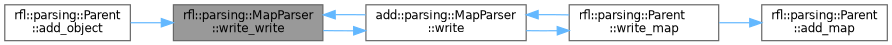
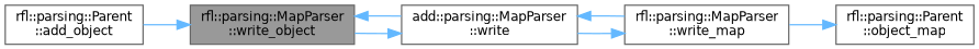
  digraph {
    rankdir=LR
    node [color=grey40 fillcolor=white fontname=Helvetica fontsize=10 shape=box style=filled]
    edge [color=steelblue1 fontname=Helvetica fontsize=10 labelfontname=Helvetica labelfontsize=10 style=solid]
-   n1 [color=gray40 fillcolor=grey60 fontcolor=black height=0.2 label="rfl::parsing::MapParser\l::write_write" width=0.4]
+   n1 [color=gray40 fillcolor=grey60 fontcolor=black height=0.2 label="rfl::parsing::MapParser\l::write_object" width=0.4]
    n2 [height=0.2 label="add::parsing::MapParser\l::write" width=0.4]
    n3 [height=0.2 label="rfl::parsing::Parent\l::add_object" width=0.4]
-   n4 [height=0.2 label="rfl::parsing::Parent\l::write_map" width=0.4]
-   n5 [height=0.2 label="rfl::parsing::Parent\l::add_map" width=0.4]
+   n4 [height=0.2 label="rfl::parsing::MapParser\l::write_map" width=0.4]
+   n5 [height=0.2 label="rfl::parsing::Parent\l::object_map" width=0.4]
    n1 -> n2
    n2 -> n1
    n2 -> n4
    n3 -> n1
    n4 -> n2
    n4 -> n5
  }
